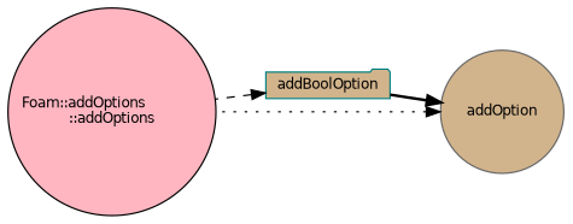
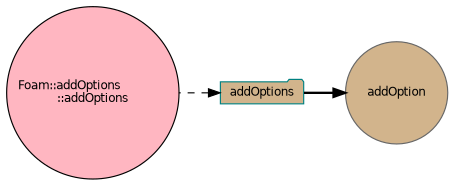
  digraph {
    rankdir=RL
    node [fillcolor=tan fontname=Helvetica fontsize=10 shape=circle style=filled]
    edge [color=black dir=back fontname=Helvetica fontsize=10 labelfontname=Helvetica labelfontsize=10]
    n1 [color=gray40 fontcolor=black height=0.2 label=addOption width=0.4]
-   n2 [color=teal height=0.2 label=addBoolOption shape=folder width=0.4]
+   n2 [color=teal height=0.2 label=addOptions shape=folder width=0.4]
    n3 [color=black fillcolor=lightpink height=0.2 label="Foam::addOptions\l::addOptions" width=0.4]
    n1 -> n2 [style=bold]
-   n1 -> n3 [style=dotted]
    n2 -> n3 [style=dashed]
  }
